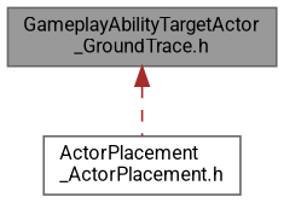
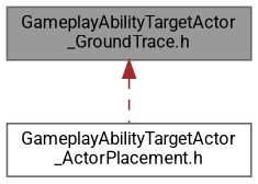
  digraph {
    fontname=Roboto
    node [fontname=Roboto fontsize=10 shape=box style=filled]
    n1 [color=gray40 fillcolor=grey60 fontcolor=black height=0.2 label="GameplayAbilityTargetActor\l_GroundTrace.h" width=0.4]
-   n2 [color=grey40 fillcolor=white height=0.2 label="ActorPlacement\l_ActorPlacement.h" width=0.4]
+   n2 [color=grey40 fillcolor=white height=0.2 label="GameplayAbilityTargetActor\l_ActorPlacement.h" width=0.4]
    n1 -> n2 [color=brown dir=back fontname=Roboto fontsize=10 labelfontname=Helvetica labelfontsize=10 style=dashed]
  }
